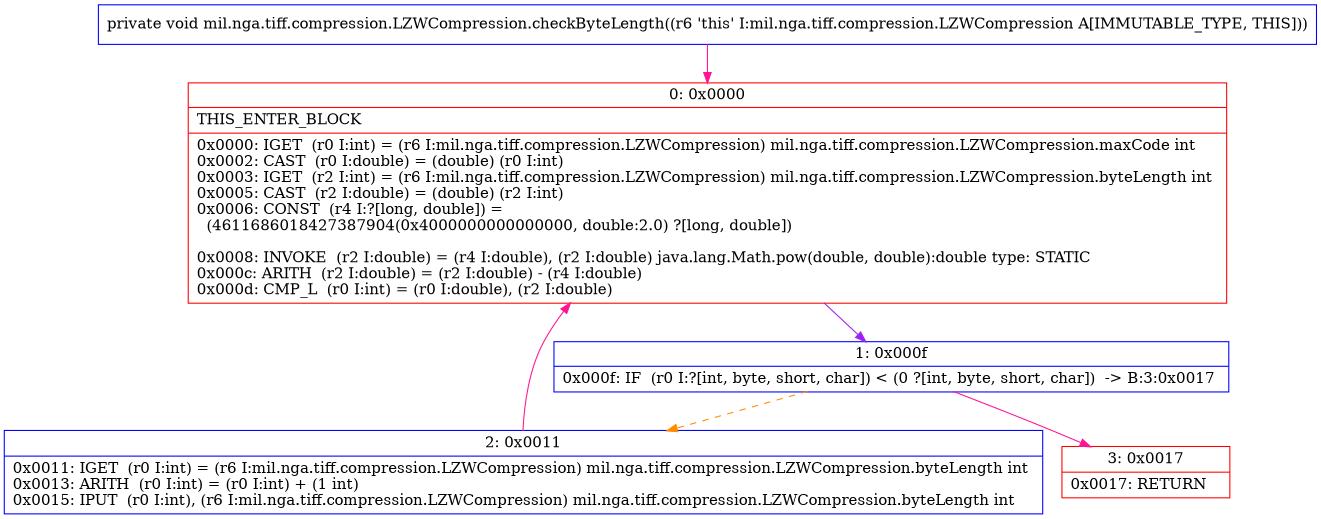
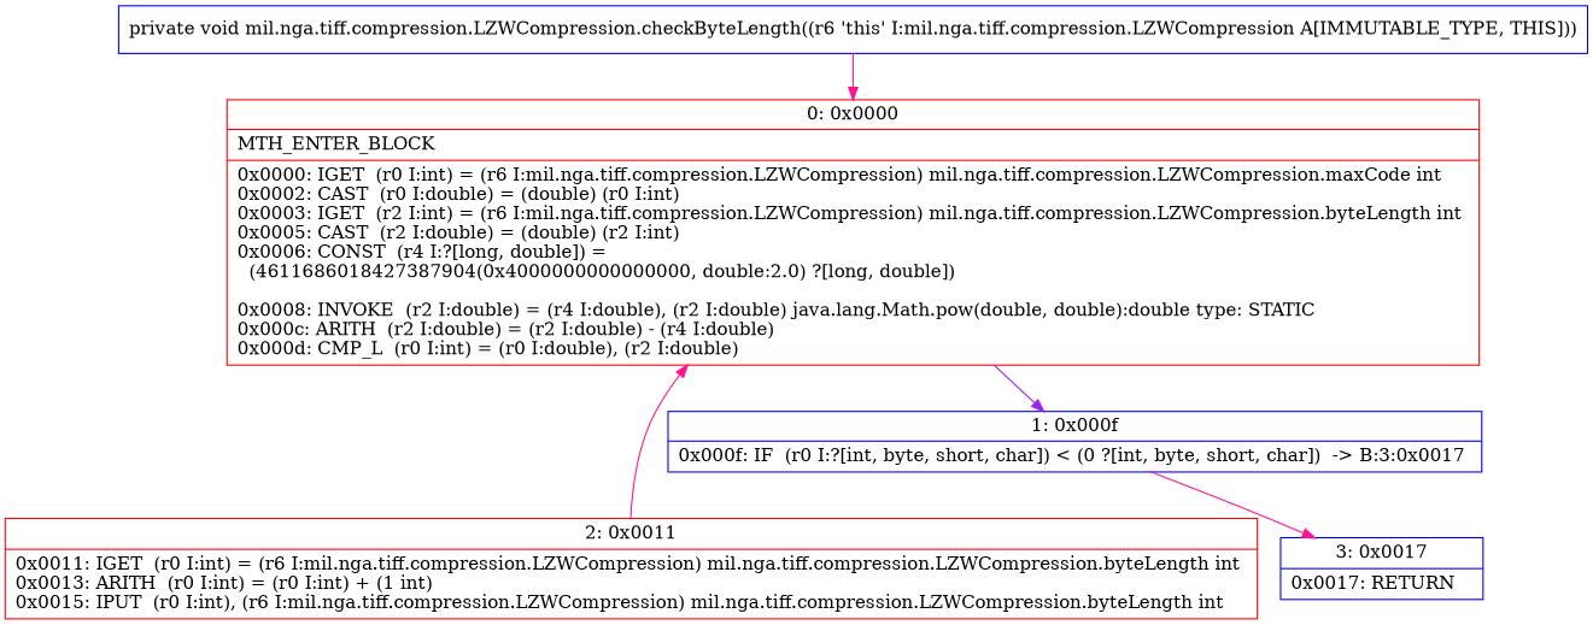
  digraph {
    fontname="DejaVu Serif"
    node [color=blue fontname="DejaVu Serif" shape=record]
    edge [color=deeppink fontname="DejaVu Serif"]
-   n1 [color=red label="{0\:\ 0x0000|THIS_ENTER_BLOCK\l|0x0000: IGET  (r0 I:int) = (r6 I:mil.nga.tiff.compression.LZWCompression) mil.nga.tiff.compression.LZWCompression.maxCode int \l0x0002: CAST  (r0 I:double) = (double) (r0 I:int) \l0x0003: IGET  (r2 I:int) = (r6 I:mil.nga.tiff.compression.LZWCompression) mil.nga.tiff.compression.LZWCompression.byteLength int \l0x0005: CAST  (r2 I:double) = (double) (r2 I:int) \l0x0006: CONST  (r4 I:?[long, double]) = \l  (4611686018427387904(0x4000000000000000, double:2.0) ?[long, double])\l \l0x0008: INVOKE  (r2 I:double) = (r4 I:double), (r2 I:double) java.lang.Math.pow(double, double):double type: STATIC \l0x000c: ARITH  (r2 I:double) = (r2 I:double) \- (r4 I:double) \l0x000d: CMP_L  (r0 I:int) = (r0 I:double), (r2 I:double) \l}"]
+   n1 [color=red label="{0\:\ 0x0000|MTH_ENTER_BLOCK\l|0x0000: IGET  (r0 I:int) = (r6 I:mil.nga.tiff.compression.LZWCompression) mil.nga.tiff.compression.LZWCompression.maxCode int \l0x0002: CAST  (r0 I:double) = (double) (r0 I:int) \l0x0003: IGET  (r2 I:int) = (r6 I:mil.nga.tiff.compression.LZWCompression) mil.nga.tiff.compression.LZWCompression.byteLength int \l0x0005: CAST  (r2 I:double) = (double) (r2 I:int) \l0x0006: CONST  (r4 I:?[long, double]) = \l  (4611686018427387904(0x4000000000000000, double:2.0) ?[long, double])\l \l0x0008: INVOKE  (r2 I:double) = (r4 I:double), (r2 I:double) java.lang.Math.pow(double, double):double type: STATIC \l0x000c: ARITH  (r2 I:double) = (r2 I:double) \- (r4 I:double) \l0x000d: CMP_L  (r0 I:int) = (r0 I:double), (r2 I:double) \l}"]
    n2 [label="{1\:\ 0x000f|0x000f: IF  (r0 I:?[int, byte, short, char]) \< (0 ?[int, byte, short, char])  \-\> B:3:0x0017 \l}"]
-   n3 [label="{2\:\ 0x0011|0x0011: IGET  (r0 I:int) = (r6 I:mil.nga.tiff.compression.LZWCompression) mil.nga.tiff.compression.LZWCompression.byteLength int \l0x0013: ARITH  (r0 I:int) = (r0 I:int) + (1 int) \l0x0015: IPUT  (r0 I:int), (r6 I:mil.nga.tiff.compression.LZWCompression) mil.nga.tiff.compression.LZWCompression.byteLength int \l}"]
-   n4 [color=red label="{3\:\ 0x0017|0x0017: RETURN   \l}"]
+   n3 [color=red label="{2\:\ 0x0011|0x0011: IGET  (r0 I:int) = (r6 I:mil.nga.tiff.compression.LZWCompression) mil.nga.tiff.compression.LZWCompression.byteLength int \l0x0013: ARITH  (r0 I:int) = (r0 I:int) + (1 int) \l0x0015: IPUT  (r0 I:int), (r6 I:mil.nga.tiff.compression.LZWCompression) mil.nga.tiff.compression.LZWCompression.byteLength int \l}"]
+   n4 [label="{3\:\ 0x0017|0x0017: RETURN   \l}"]
    n5 [label="{private void mil.nga.tiff.compression.LZWCompression.checkByteLength((r6 'this' I:mil.nga.tiff.compression.LZWCompression A[IMMUTABLE_TYPE, THIS])) }"]
    n1 -> n2 [color=purple]
-   n2 -> n3 [color=darkorange style=dashed]
    n2 -> n4
    n3 -> n1
    n5 -> n1
  }
